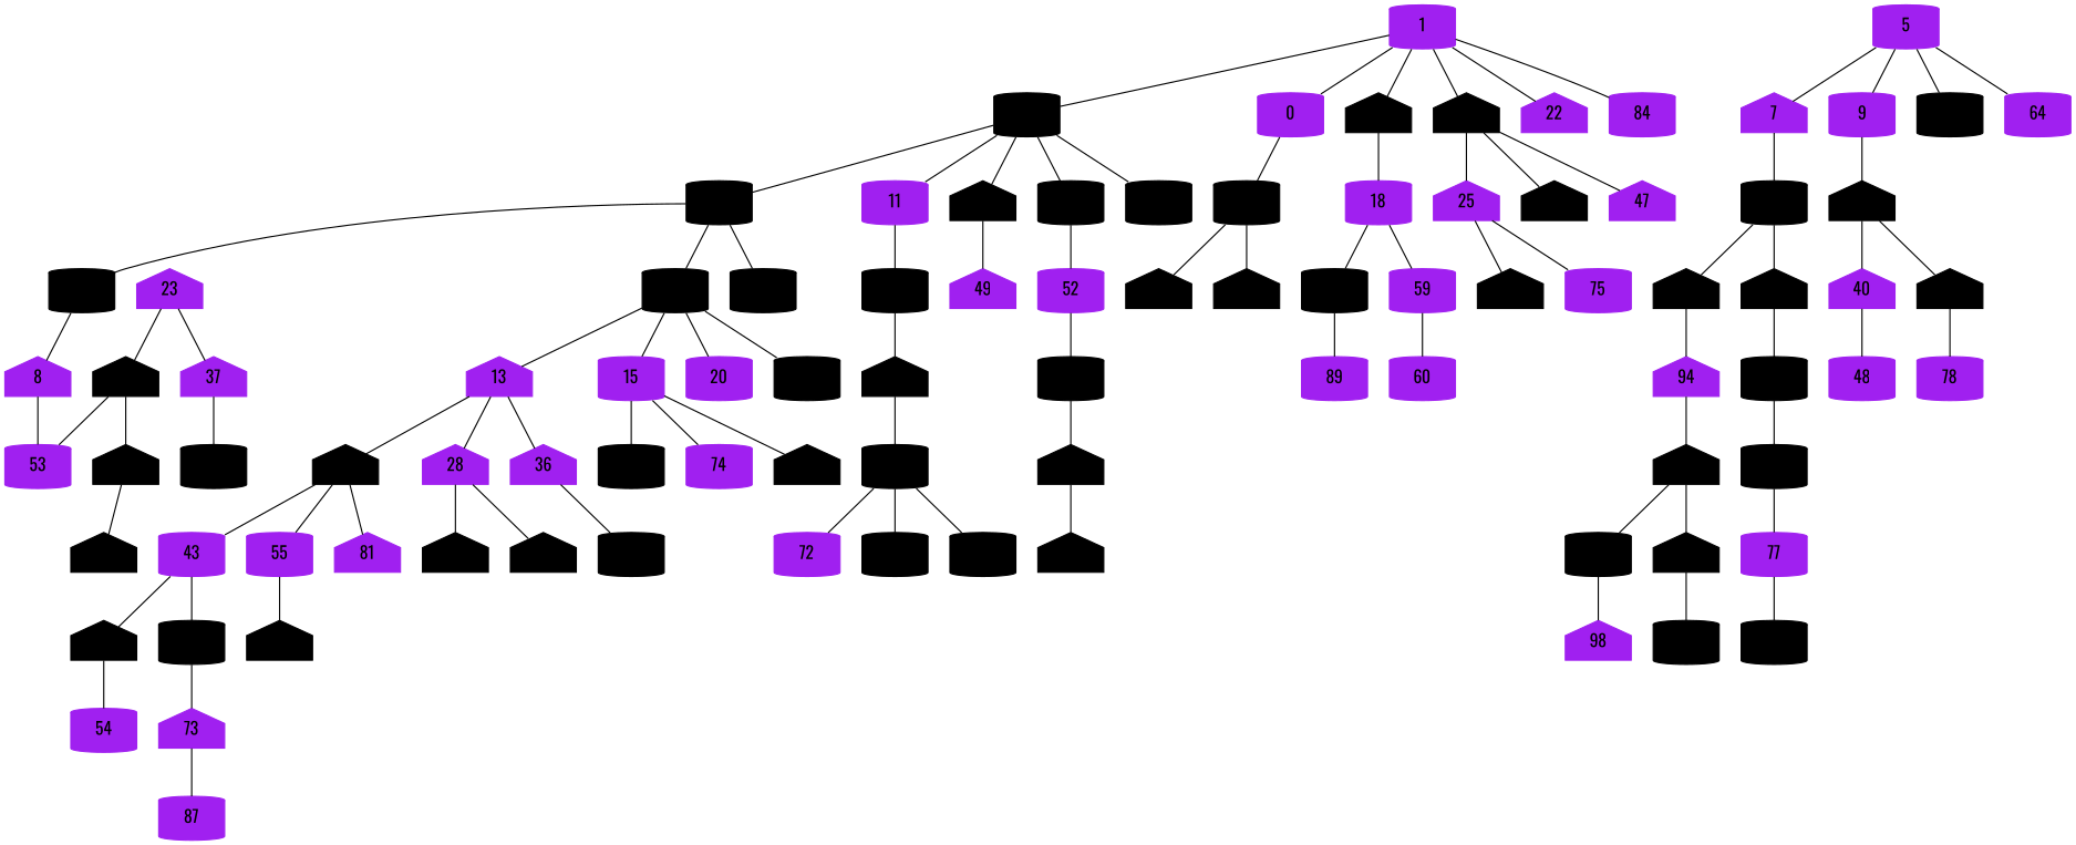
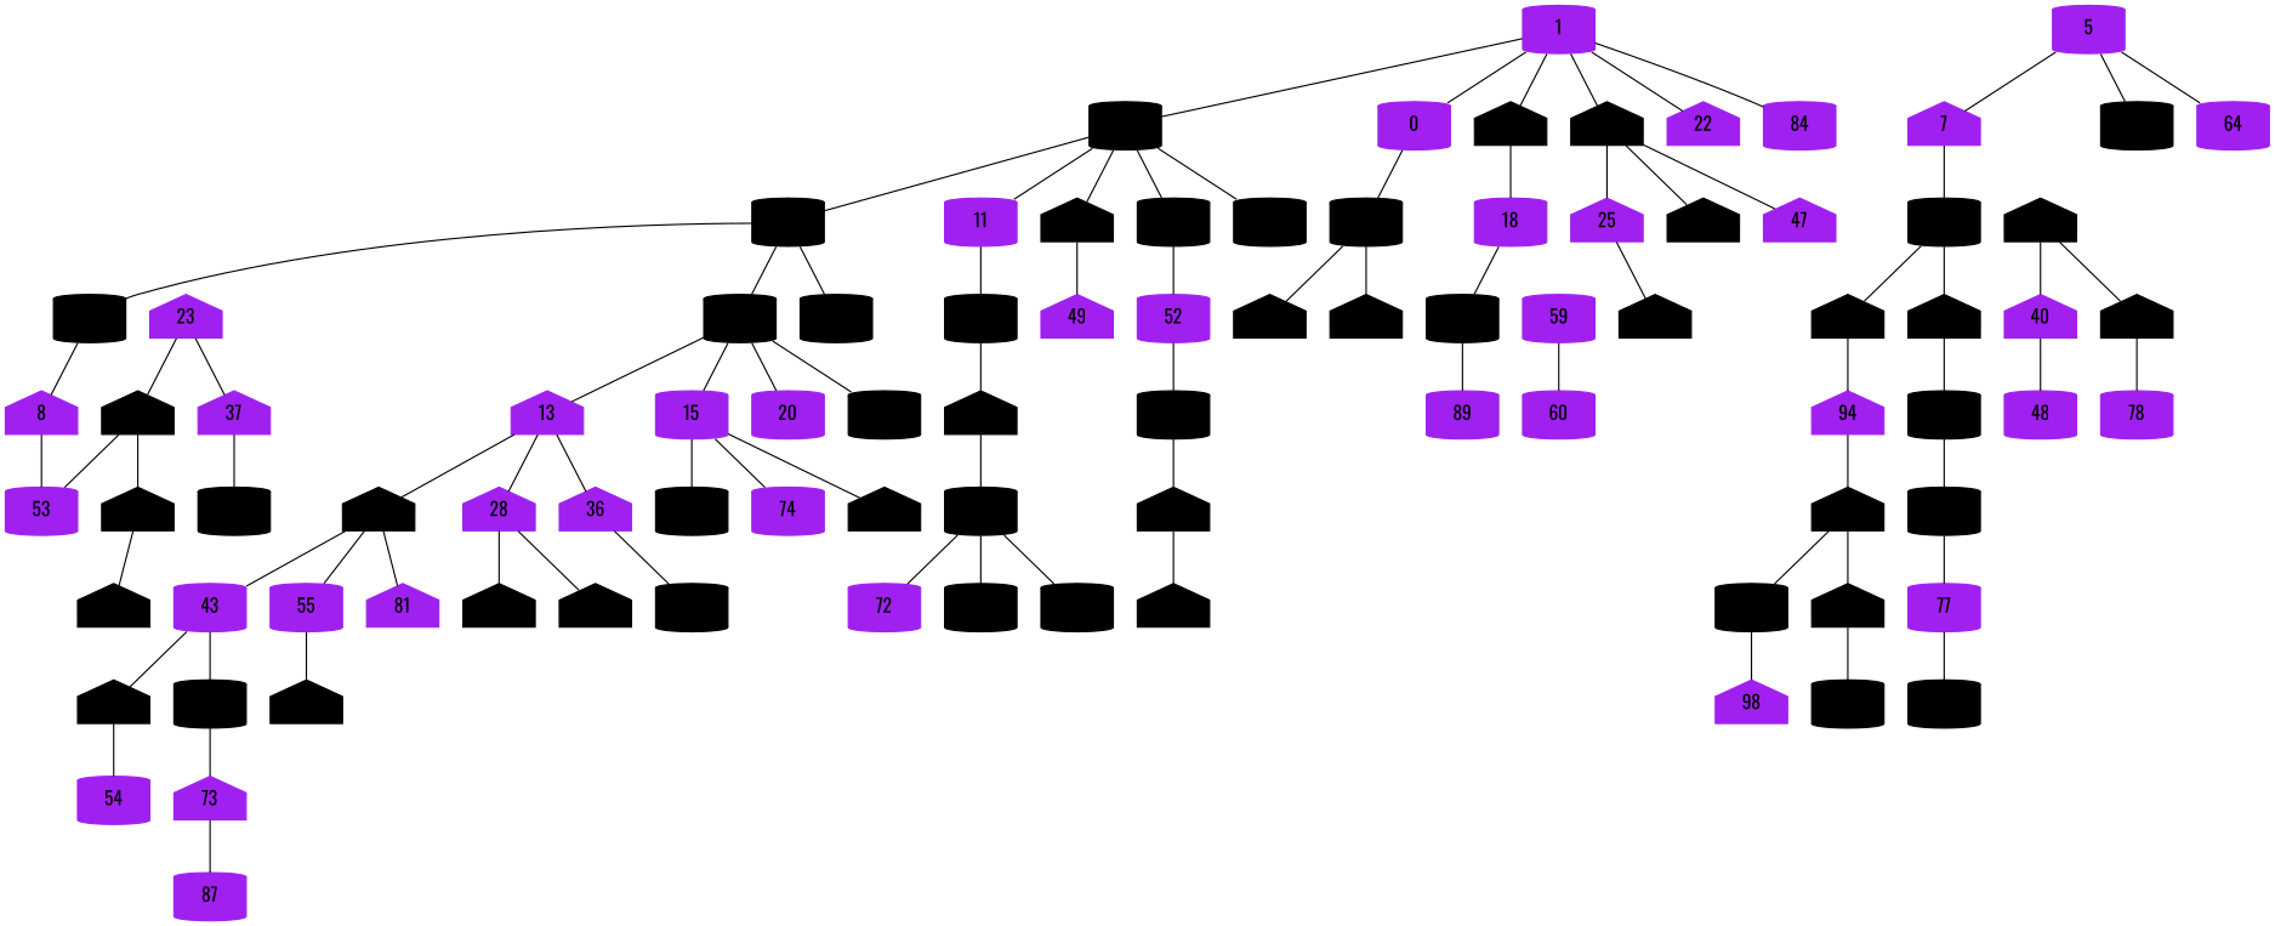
  graph {
    fontname=Oswald
    node [color=black fontname=Oswald shape=cylinder style=filled]
    edge [fontname=Oswald weight=1.0]
    1 [color=purple]
    2
    n3 [color=purple label=0]
    10 [shape=house]
    17 [shape=house]
    22 [color=purple shape=house]
    84 [color=purple]
    3
    11 [color=purple]
    16 [shape=house]
    21
    68
    5 [color=purple]
    7 [color=purple shape=house]
-   9 [color=purple]
    32
    64 [color=purple]
    26
    18 [color=purple]
    25 [color=purple shape=house]
    29 [shape=house]
    47 [color=purple shape=house]
    4
    12
    50
    19
    49 [color=purple shape=house]
    52 [color=purple]
    8 [color=purple shape=house]
    13 [color=purple shape=house]
    15 [color=purple]
    20 [color=purple]
    79
    53 [color=purple]
    27
    39 [shape=house]
    62 [shape=house]
    83 [shape=house]
    33 [shape=house]
    41 [shape=house]
    23 [color=purple shape=house]
    24 [shape=house]
    37 [color=purple shape=house]
    40 [color=purple shape=house]
    67 [shape=house]
    45
    59 [color=purple]
    51 [shape=house]
    14 [shape=house]
    28 [color=purple shape=house]
    36 [color=purple shape=house]
    63
    74 [color=purple]
    85 [shape=house]
    43 [color=purple]
    55 [color=purple]
    81 [color=purple shape=house]
    31 [shape=house]
    91 [shape=house]
    58
    44 [shape=house]
    69
    71 [shape=house]
    30 [shape=house]
-   75 [color=purple]
    89 [color=purple]
    60 [color=purple]
    57
    65
    42 [shape=house]
    38
    92 [shape=house]
    n73 [color=purple label=94 shape=house]
    46
    35 [shape=house]
    56
    66 [shape=house]
    n78 [color=purple label=98 shape=house]
    88
    48 [color=purple]
    78 [color=purple]
    61
    54 [color=purple]
    73 [color=purple shape=house]
    77 [color=purple]
    72 [color=purple]
    76
    80
    70 [shape=house]
    82
    86 [shape=house]
    87 [color=purple]
    1 -- 2
    1 -- n3
    1 -- 10
    1 -- 17
    1 -- 22
    1 -- 84
    2 -- 3
    2 -- 11
    2 -- 16
    2 -- 21
    2 -- 68
    n3 -- 26
    10 -- 18
    17 -- 25
    17 -- 29
    17 -- 47
    3 -- 4
    3 -- 12
    3 -- 50
    11 -- 19
    16 -- 49
    21 -- 52
    5 -- 7
-   5 -- 9
    5 -- 32
    5 -- 64
    7 -- 27
-   9 -- 39
    26 -- 62
    26 -- 83
    18 -- 45
-   18 -- 59
    25 -- 30
-   25 -- 75
    4 -- 8
    12 -- 13
    12 -- 15
    12 -- 20
    12 -- 79
    19 -- 51
    52 -- 65
    8 -- 53
    13 -- 14
    13 -- 28
    13 -- 36
    15 -- 63
    15 -- 74
    15 -- 85
    27 -- 33
    27 -- 41
    39 -- 40
    39 -- 67
    33 -- n73
    41 -- 46
    23 -- 24
    23 -- 37
    24 -- 53
    24 -- 42
    37 -- 38
    40 -- 48
    67 -- 78
    45 -- 89
    59 -- 60
    51 -- 57
    14 -- 43
    14 -- 55
    14 -- 81
    28 -- 31
    28 -- 91
    36 -- 58
    43 -- 44
    43 -- 69
    55 -- 71
    44 -- 54
    69 -- 73
    57 -- 72
    57 -- 76
    57 -- 80
    65 -- 70
    42 -- 92
    n73 -- 35
    46 -- 61
    35 -- 56
    35 -- 66
    56 -- n78
    66 -- 88
    61 -- 77
    73 -- 87
    77 -- 82
    70 -- 86
  }
